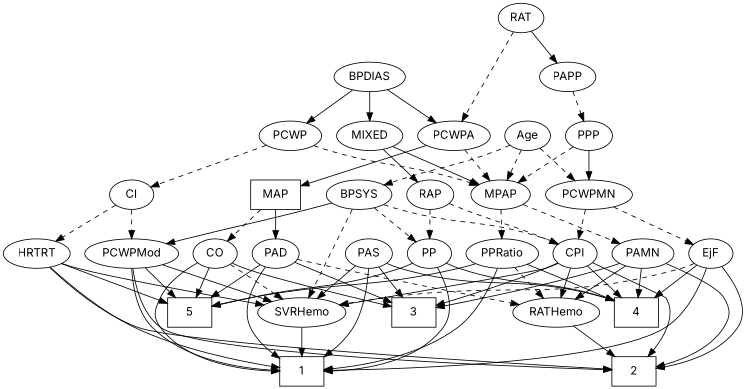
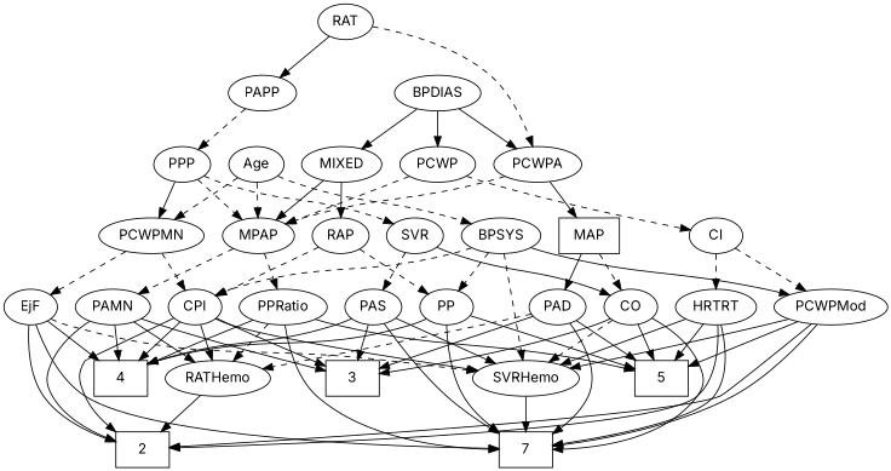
  strict digraph {
    fontname=Inter
    node [fontname=Inter]
    edge [fontname=Inter style=solid]
-   1 [height=0.5 shape=box width=0.75]
+   1 [height=0.5 shape=box width=0.75 label=7]
    2 [height=0.5 shape=box width=0.75]
    3 [height=0.5 shape=box width=0.75]
    4 [height=0.5 shape=box width=0.75]
    5 [height=0.5 shape=box width=0.75]
    Age [height=0.5 width=0.75]
    MPAP [height=0.5 width=0.97491]
    BPSYS [height=0.5 width=1.0471]
    PCWPMN [height=0.5 width=1.3902]
    PAMN [height=0.5 width=1.011]
    PPRatio [height=0.5 width=1.1013]
    CPI [height=0.5 width=0.75]
    PP [height=0.5 width=0.75]
    PCWPMod [height=0.5 width=1.4443]
    SVRHemo [height=0.5 width=1.3902]
    EjF [height=0.5 width=0.75]
    RATHemo [height=0.5 width=1.3721]
    RAP [height=0.5 width=0.77632]
    MIXED [height=0.5 width=1.1193]
    PAD [height=0.5 width=0.79437]
    CO [height=0.5 width=0.75]
    PAS [height=0.5 width=0.75]
    RAT [height=0.5 width=0.75827]
    PAPP [height=0.5 width=0.88464]
    PCWPA [height=0.5 width=1.1555]
    BPDIAS [height=0.5 width=1.1735]
    PCWP [height=0.5 width=0.97491]
    PPP [height=0.5 width=0.75]
    MAP [height=0.5 shape=box width=0.84854]
    CI [height=0.5 width=0.75]
+   SVR [height=0.5 width=0.77632]
    HRTRT [height=0.5 width=1.1013]
    Age -> MPAP [style=dashed]
    Age -> BPSYS [style=dashed]
    Age -> PCWPMN [style=dashed]
    MPAP -> PAMN [style=dashed]
    MPAP -> PPRatio [style=dashed]
    BPSYS -> CPI [style=dashed]
    BPSYS -> PP [style=dashed]
    BPSYS -> PCWPMod
    BPSYS -> SVRHemo [style=dashed]
    PCWPMN -> CPI [style=dashed]
    PCWPMN -> EjF [style=dashed]
    PAMN -> 2
    PAMN -> 3
    PAMN -> 4
    PAMN -> RATHemo
    PPRatio -> 1
    PPRatio -> 4
    PPRatio -> 5
    PPRatio -> RATHemo [style=dashed]
    CPI -> 2
    CPI -> 3
    CPI -> 4
    CPI -> SVRHemo
    CPI -> RATHemo
    PP -> 1
    PP -> 4
    PP -> 5
    PCWPMod -> 1
    PCWPMod -> 2
    PCWPMod -> 5
    PCWPMod -> SVRHemo
    SVRHemo -> 1
    EjF -> 1
    EjF -> 2
    EjF -> 4
    EjF -> SVRHemo [style=dashed]
    RATHemo -> 2
    RAP -> CPI [style=dashed]
    RAP -> PP [style=dashed]
    MIXED -> MPAP
    MIXED -> RAP
    PAD -> 1
    PAD -> 3
    PAD -> 5
    PAD -> RATHemo [style=dashed]
    CO -> 1
    CO -> 3
    CO -> 5
    CO -> SVRHemo [style=dashed]
    PAS -> 1
    PAS -> 3
    PAS -> 4
    PAS -> SVRHemo
    RAT -> PAPP
    RAT -> PCWPA [style=dashed]
    PAPP -> PPP [style=dashed]
    PCWPA -> MPAP [style=dashed]
    PCWPA -> MAP
    BPDIAS -> MIXED
    BPDIAS -> PCWPA
    BPDIAS -> PCWP
    PCWP -> MPAP [style=dashed]
    PCWP -> CI [style=dashed]
    PPP -> MPAP [style=dashed]
    PPP -> PCWPMN
+   PPP -> SVR [style=dashed]
    MAP -> PAD
    MAP -> CO [style=dashed]
    CI -> PCWPMod [style=dashed]
    CI -> HRTRT [style=dashed]
+   SVR -> CO
+   SVR -> PAS [style=dashed]
    HRTRT -> 1
    HRTRT -> 2
    HRTRT -> 5
    HRTRT -> SVRHemo
  }
